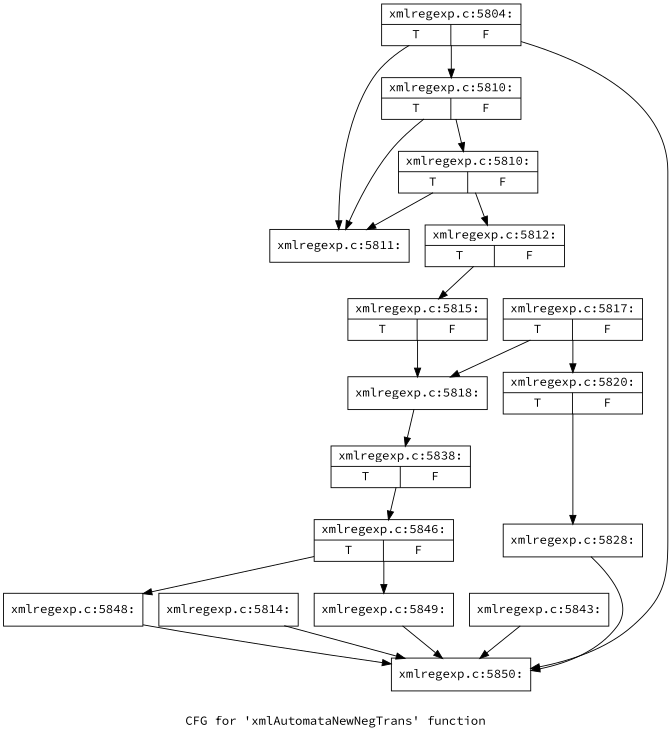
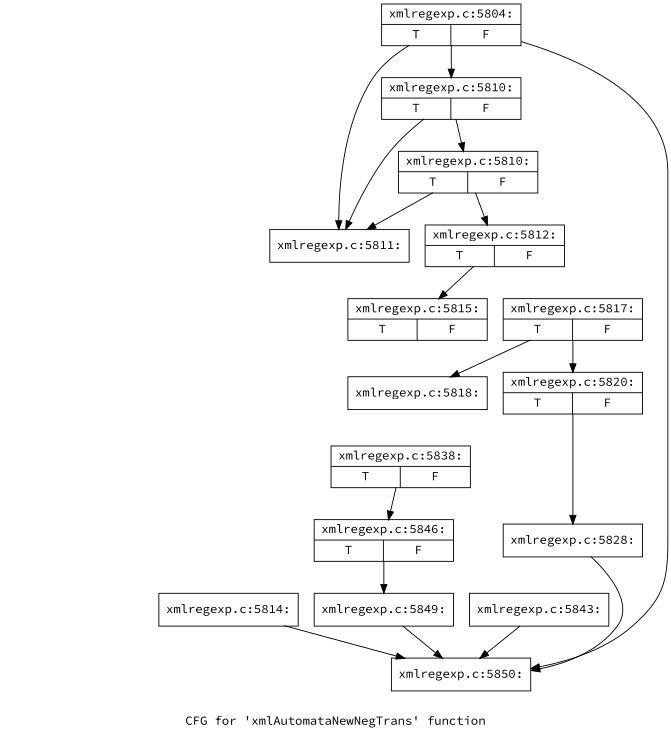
  digraph {
    fontname="Source Code Pro"
    label="CFG for 'xmlAutomataNewNegTrans' function"
    node [fontname="Source Code Pro" shape=record]
    edge [fontname="Source Code Pro"]
    n1 [label="{xmlregexp.c:5804:|{<s0>T|<s1>F}}"]
    n2 [label="{xmlregexp.c:5811:}"]
    n3 [label="{xmlregexp.c:5810:|{<s0>T|<s1>F}}"]
    n4 [label="{xmlregexp.c:5850:}"]
    n5 [label="{xmlregexp.c:5810:|{<s0>T|<s1>F}}"]
    n6 [label="{xmlregexp.c:5812:|{<s0>T|<s1>F}}"]
    n7 [label="{xmlregexp.c:5815:|{<s0>T|<s1>F}}"]
    n8 [label="{xmlregexp.c:5814:}"]
    n9 [label="{xmlregexp.c:5818:}"]
    n10 [label="{xmlregexp.c:5838:|{<s0>T|<s1>F}}"]
    n11 [label="{xmlregexp.c:5817:|{<s0>T|<s1>F}}"]
    n12 [label="{xmlregexp.c:5820:|{<s0>T|<s1>F}}"]
    n13 [label="{xmlregexp.c:5846:|{<s0>T|<s1>F}}"]
    n14 [label="{xmlregexp.c:5828:}"]
    n15 [label="{xmlregexp.c:5843:}"]
-   n16 [label="{xmlregexp.c:5848:}"]
    n17 [label="{xmlregexp.c:5849:}"]
    n1 -> n2
    n1 -> n3
    n1 -> n4
    n3 -> n2
    n3 -> n5
    n5 -> n2
    n5 -> n6
    n6 -> n7
-   n7 -> n9
    n8 -> n4
-   n9 -> n10
    n10 -> n13
    n11 -> n9
    n11 -> n12
    n12 -> n14
-   n13 -> n16
    n13 -> n17
    n14 -> n4
    n15 -> n4
-   n16 -> n4
    n17 -> n4
  }
